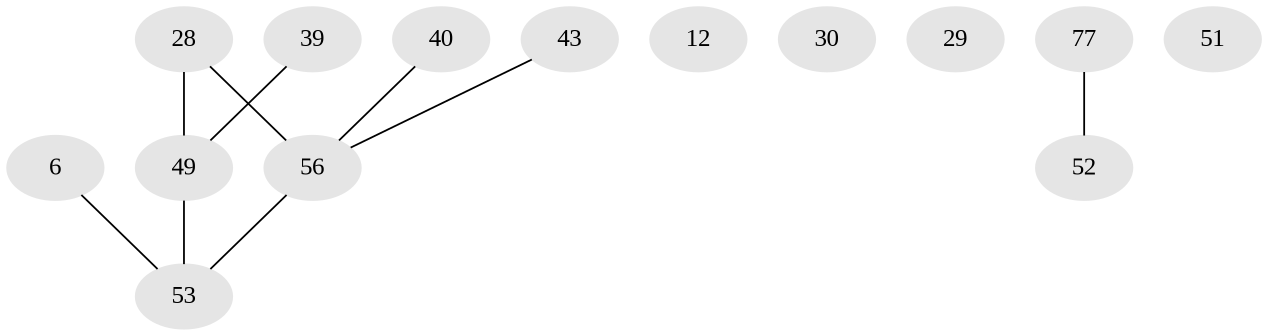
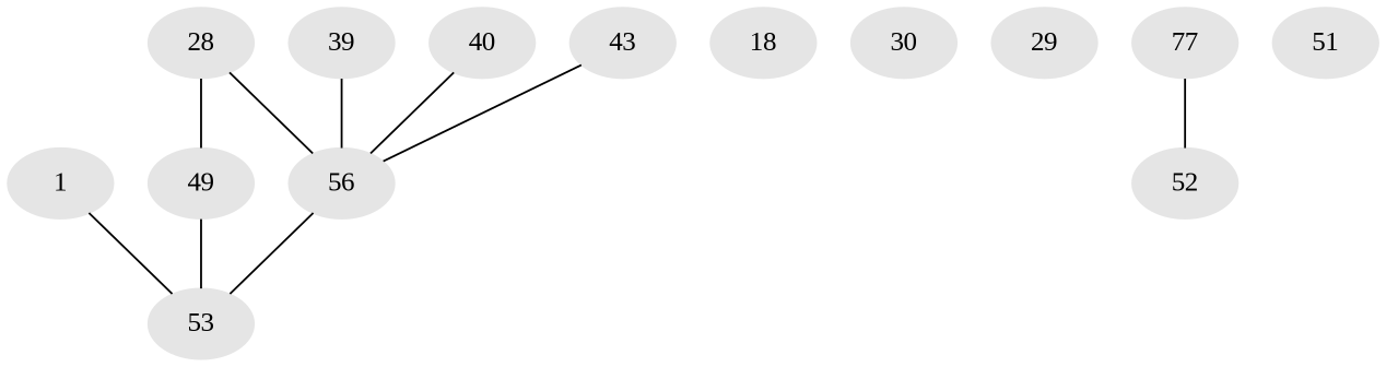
  graph {
    fontname="Liberation Serif"
    node [color=gray90 fontname="Liberation Serif" style=filled]
    edge [fontname="Liberation Serif"]
    53 [super="+14"]
-   6
-   12
+   6 [label=1]
+   12 [label=18]
    n4 [label=30]
    49 [super="+45"]
    28
    n7 [label=56 super="+5+46+21"]
    29
    39 [super="+25"]
    40 [super="+22"]
    43 [super="+2"]
    n12 [label=77 super="+34"]
    52 [super="+48+26+32"]
    51
    6 -- 53
    49 -- 53 [weight=2]
    28 -- 49
    28 -- n7 [weight=4]
    n7 -- 53 [weight=2]
-   39 -- 49
+   39 -- n7
    40 -- n7
    43 -- n7
    n12 -- 52
  }
